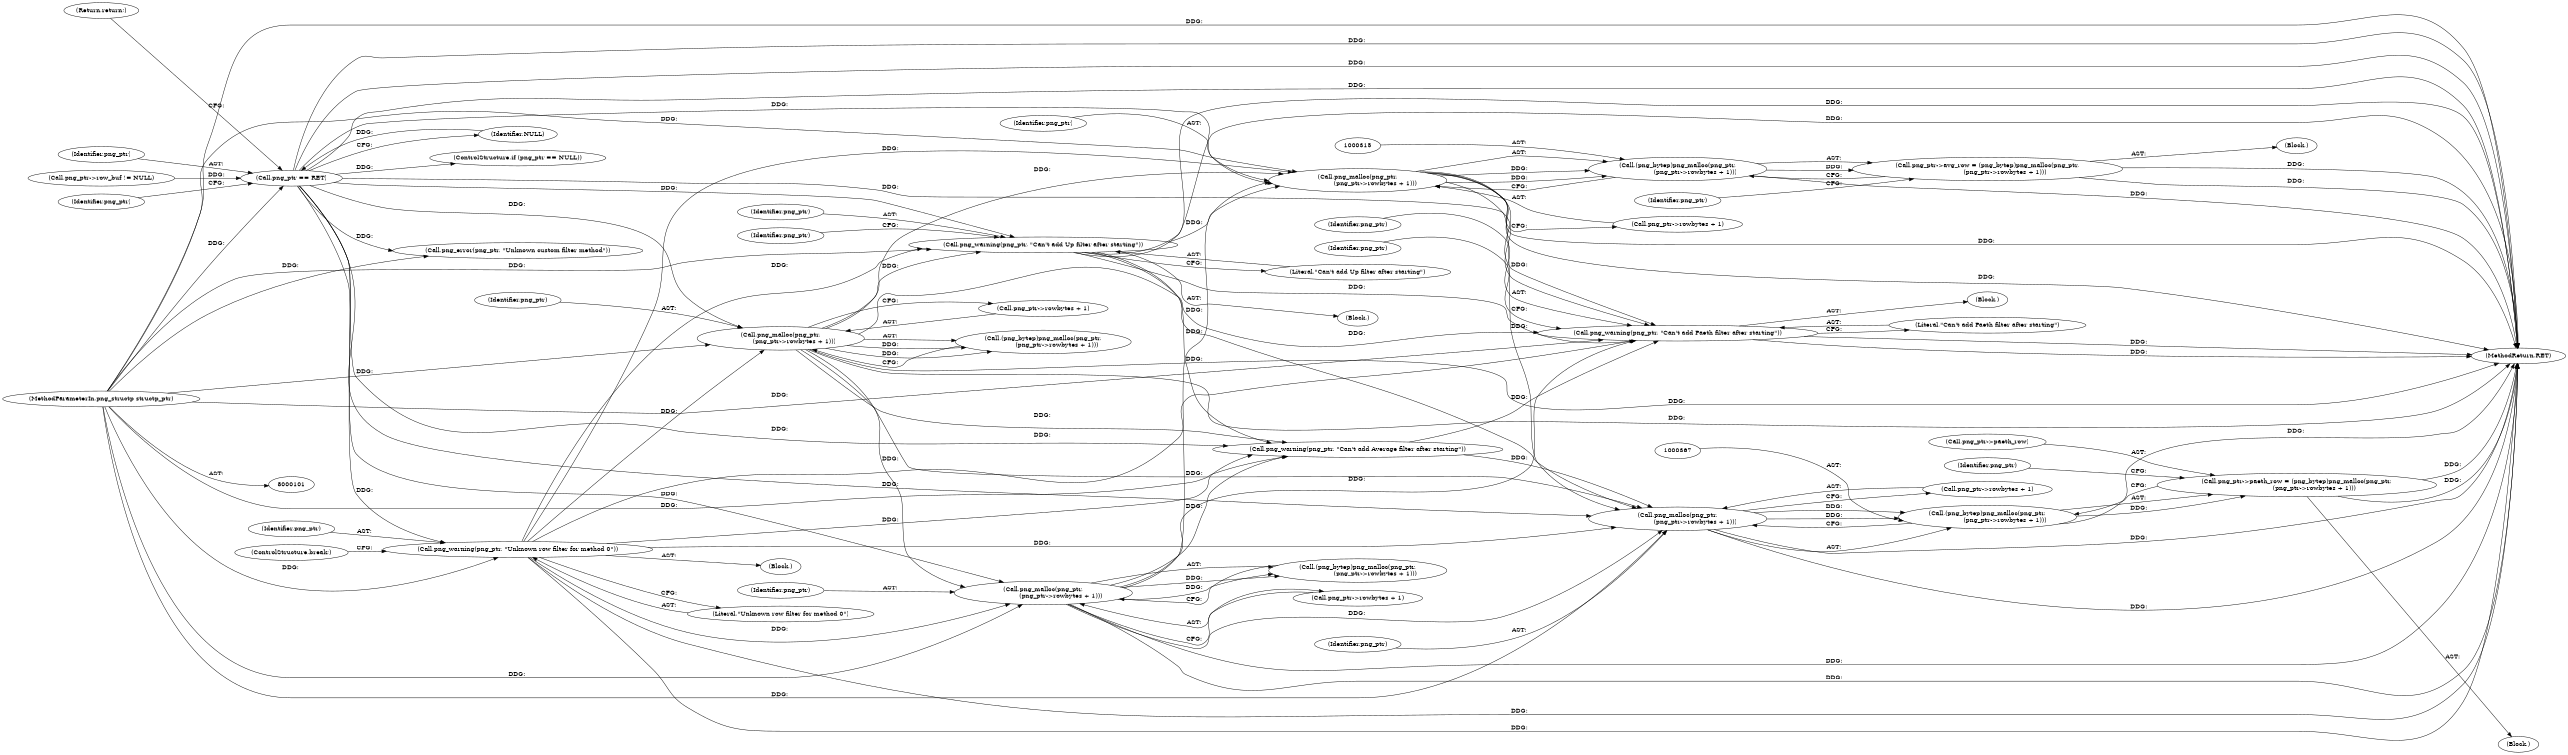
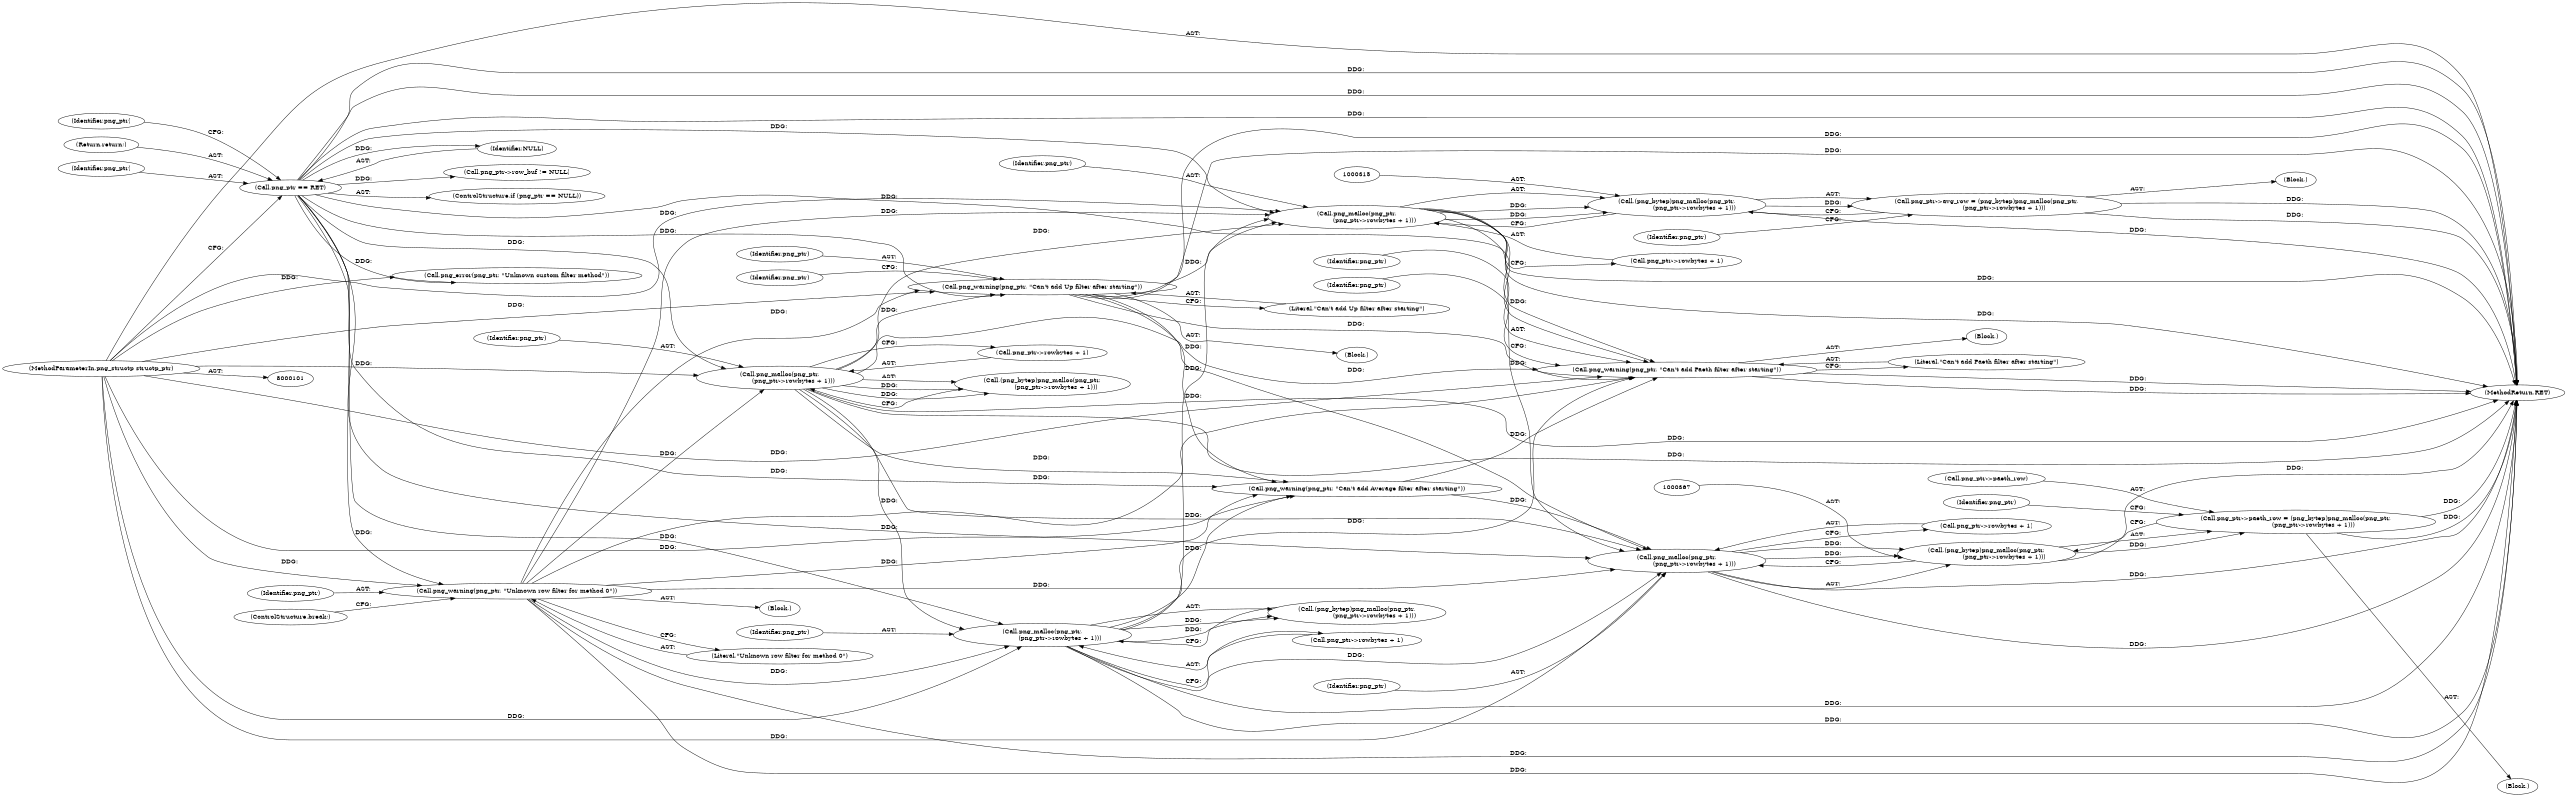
  digraph {
    rankdir=LR
    n1 [label="(Call,png_malloc(png_ptr,\n                  (png_ptr->rowbytes + 1)))"]
    n2 [label="(Call,(png_bytep)png_malloc(png_ptr,\n                  (png_ptr->rowbytes + 1)))"]
    n3 [label="(Call,png_warning(png_ptr, \"Can't add Paeth filter after starting\"))"]
    n4 [label="(Call,png_malloc(png_ptr,\n                  (png_ptr->rowbytes + 1)))"]
    n5 [label="(MethodReturn,RET)"]
    n6 [label="(Call,png_ptr->rowbytes + 1)"]
    n7 [label="(Call,png_ptr->avg_row = (png_bytep)png_malloc(png_ptr,\n                  (png_ptr->rowbytes + 1)))"]
    n8 [label="(Block,)"]
    n9 [label="(Literal,\"Can't add Paeth filter after starting\")"]
    n10 [label="(Call,(png_bytep)png_malloc(png_ptr,\n                  (png_ptr->rowbytes + 1)))"]
    n11 [label="(Call,png_ptr->rowbytes + 1)"]
    n12 [label="(Call,png_warning(png_ptr, \"Can't add Up filter after starting\"))"]
    n13 [label="(Block,)"]
    n14 [label="(Call,png_warning(png_ptr, \"Can't add Average filter after starting\"))"]
    n15 [label="(Literal,\"Can't add Up filter after starting\")"]
    n16 [label="(Call,png_malloc(png_ptr,\n              (png_ptr->rowbytes + 1)))"]
    n17 [label="(Call,png_malloc(png_ptr,\n                  (png_ptr->rowbytes + 1)))"]
    n18 [label="(Call,(png_bytep)png_malloc(png_ptr,\n              (png_ptr->rowbytes + 1)))"]
    n19 [label="(Call,png_ptr->rowbytes + 1)"]
    n20 [label="(Call,png_ptr->rowbytes + 1)"]
    n21 [label="(Call,(png_bytep)png_malloc(png_ptr,\n                  (png_ptr->rowbytes + 1)))"]
    n22 [label="(Call,png_warning(png_ptr, \"Unknown row filter for method 0\"))"]
    n23 [label="(Block,)"]
    n24 [label="(Literal,\"Unknown row filter for method 0\")"]
    n25 [label="(Call,png_ptr == RET)"]
    n26 [label="(Identifier,NULL)"]
    n27 [label="(Call,png_error(png_ptr, \"Unknown custom filter method\"))"]
    n28 [label="(Call,png_ptr->row_buf != NULL)"]
    n29 [label="(ControlStructure,if (png_ptr == NULL))"]
    n30 [label="(MethodParameterIn,png_structp structp_ptr)"]
    n31 [label=8000101]
    n32 [label="(Block,)"]
    n33 [label="(Call,png_ptr->paeth_row = (png_bytep)png_malloc(png_ptr,\n                  (png_ptr->rowbytes + 1)))"]
    n34 [label="(Block,)"]
    n35 [label="(Identifier,png_ptr)"]
    n36 [label="(Call,png_ptr->paeth_row)"]
    n37 [label="(Identifier,png_ptr)"]
    n38 [label="(Identifier,png_ptr)"]
    n39 [label="(Identifier,png_ptr)"]
    n40 [label="(Identifier,png_ptr)"]
    n41 [label="(Return,return;)"]
    n42 [label="(Identifier,png_ptr)"]
    n43 [label="(Identifier,png_ptr)"]
    n44 [label="(Identifier,png_ptr)"]
    n45 [label="(Identifier,png_ptr)"]
    n46 [label="(Identifier,png_ptr)"]
    n47 [label="(ControlStructure,break;)"]
    n48 [label="(Identifier,png_ptr)"]
    n49 [label="(Identifier,png_ptr)"]
    n50 [label="(Identifier,png_ptr)"]
    1000315
    1000367
    n1 -> n2 [label="AST: "]
    n1 -> n2 [label="DDG: "]
    n1 -> n2 [label="DDG: "]
    n1 -> n3 [label="DDG: "]
    n1 -> n4 [label="DDG: "]
    n1 -> n5 [label="DDG: "]
    n1 -> n5 [label="DDG: "]
    n1 -> n6 [label="CFG: "]
    n2 -> n1 [label="CFG: "]
    n2 -> n5 [label="DDG: "]
    n2 -> n7 [label="AST: "]
    n2 -> n7 [label="DDG: "]
    n3 -> n5 [label="DDG: "]
    n3 -> n5 [label="DDG: "]
    n3 -> n8 [label="AST: "]
    n3 -> n9 [label="CFG: "]
    n4 -> n5 [label="DDG: "]
    n4 -> n5 [label="DDG: "]
    n4 -> n10 [label="AST: "]
    n4 -> n10 [label="DDG: "]
    n4 -> n10 [label="DDG: "]
    n4 -> n11 [label="CFG: "]
    n6 -> n1 [label="AST: "]
    n7 -> n2 [label="CFG: "]
    n7 -> n5 [label="DDG: "]
    n7 -> n5 [label="DDG: "]
    n7 -> n32 [label="AST: "]
    n9 -> n3 [label="AST: "]
    n10 -> n4 [label="CFG: "]
    n10 -> n5 [label="DDG: "]
    n10 -> n33 [label="AST: "]
    n10 -> n33 [label="DDG: "]
    n11 -> n4 [label="AST: "]
    n12 -> n1 [label="DDG: "]
    n12 -> n3 [label="DDG: "]
    n12 -> n4 [label="DDG: "]
    n12 -> n5 [label="DDG: "]
    n12 -> n5 [label="DDG: "]
    n12 -> n13 [label="AST: "]
    n12 -> n14 [label="DDG: "]
    n12 -> n15 [label="CFG: "]
    n14 -> n3 [label="DDG: "]
    n14 -> n4 [label="DDG: "]
    n15 -> n12 [label="AST: "]
    n16 -> n1 [label="DDG: "]
    n16 -> n3 [label="DDG: "]
    n16 -> n4 [label="DDG: "]
    n16 -> n5 [label="DDG: "]
    n16 -> n5 [label="DDG: "]
    n16 -> n12 [label="DDG: "]
    n16 -> n14 [label="DDG: "]
    n16 -> n17 [label="DDG: "]
    n16 -> n18 [label="AST: "]
    n16 -> n18 [label="DDG: "]
    n16 -> n18 [label="DDG: "]
    n16 -> n19 [label="CFG: "]
    n17 -> n1 [label="DDG: "]
    n17 -> n3 [label="DDG: "]
    n17 -> n4 [label="DDG: "]
    n17 -> n5 [label="DDG: "]
    n17 -> n5 [label="DDG: "]
    n17 -> n14 [label="DDG: "]
    n17 -> n20 [label="CFG: "]
    n17 -> n21 [label="AST: "]
    n17 -> n21 [label="DDG: "]
    n17 -> n21 [label="DDG: "]
    n18 -> n16 [label="CFG: "]
    n19 -> n16 [label="AST: "]
    n20 -> n17 [label="AST: "]
    n21 -> n17 [label="CFG: "]
    n22 -> n1 [label="DDG: "]
    n22 -> n3 [label="DDG: "]
    n22 -> n4 [label="DDG: "]
    n22 -> n5 [label="DDG: "]
    n22 -> n5 [label="DDG: "]
    n22 -> n12 [label="DDG: "]
    n22 -> n14 [label="DDG: "]
    n22 -> n16 [label="DDG: "]
    n22 -> n17 [label="DDG: "]
    n22 -> n23 [label="AST: "]
    n22 -> n24 [label="CFG: "]
    n24 -> n22 [label="AST: "]
    n25 -> n1 [label="DDG: "]
    n25 -> n3 [label="DDG: "]
    n25 -> n4 [label="DDG: "]
    n25 -> n5 [label="DDG: "]
    n25 -> n5 [label="DDG: "]
    n25 -> n5 [label="DDG: "]
    n25 -> n12 [label="DDG: "]
    n25 -> n14 [label="DDG: "]
    n25 -> n16 [label="DDG: "]
    n25 -> n17 [label="DDG: "]
    n25 -> n22 [label="DDG: "]
-   n25 -> n26 [label="CFG: "]
+   n25 -> n26 [label="DDG: "]
    n25 -> n27 [label="DDG: "]
-   n28 -> n25 [label="DDG: "]
-   n25 -> n29 [label="DDG: "]
-   n26 -> n25 [label="DDG: "]
+   n25 -> n28 [label="DDG: "]
+   n25 -> n29 [label="AST: "]
+   n26 -> n25 [label="AST: "]
    n30 -> n1 [label="DDG: "]
    n30 -> n3 [label="DDG: "]
    n30 -> n4 [label="DDG: "]
-   n30 -> n5 [label="DDG: "]
+   n30 -> n5 [label="AST: "]
    n30 -> n12 [label="DDG: "]
    n30 -> n14 [label="DDG: "]
    n30 -> n16 [label="DDG: "]
    n30 -> n17 [label="DDG: "]
    n30 -> n22 [label="DDG: "]
-   n30 -> n25 [label="DDG: "]
+   n30 -> n25 [label="CFG: "]
    n30 -> n27 [label="DDG: "]
    n30 -> n31 [label="AST: "]
    n33 -> n5 [label="DDG: "]
    n33 -> n5 [label="DDG: "]
    n33 -> n10 [label="CFG: "]
    n33 -> n34 [label="AST: "]
    n35 -> n4 [label="AST: "]
    n36 -> n33 [label="AST: "]
    n37 -> n25 [label="CFG: "]
    n38 -> n12 [label="AST: "]
    n39 -> n17 [label="AST: "]
    n40 -> n22 [label="AST: "]
-   n41 -> n25 [label="CFG: "]
+   n41 -> n25 [label="AST: "]
    n42 -> n1 [label="AST: "]
    n43 -> n3 [label="AST: "]
    n44 -> n25 [label="AST: "]
    n45 -> n3 [label="CFG: "]
    n46 -> n33 [label="CFG: "]
    n47 -> n22 [label="CFG: "]
    n48 -> n7 [label="CFG: "]
    n49 -> n16 [label="AST: "]
    n50 -> n12 [label="CFG: "]
    1000315 -> n2 [label="AST: "]
    1000367 -> n10 [label="AST: "]
  }
